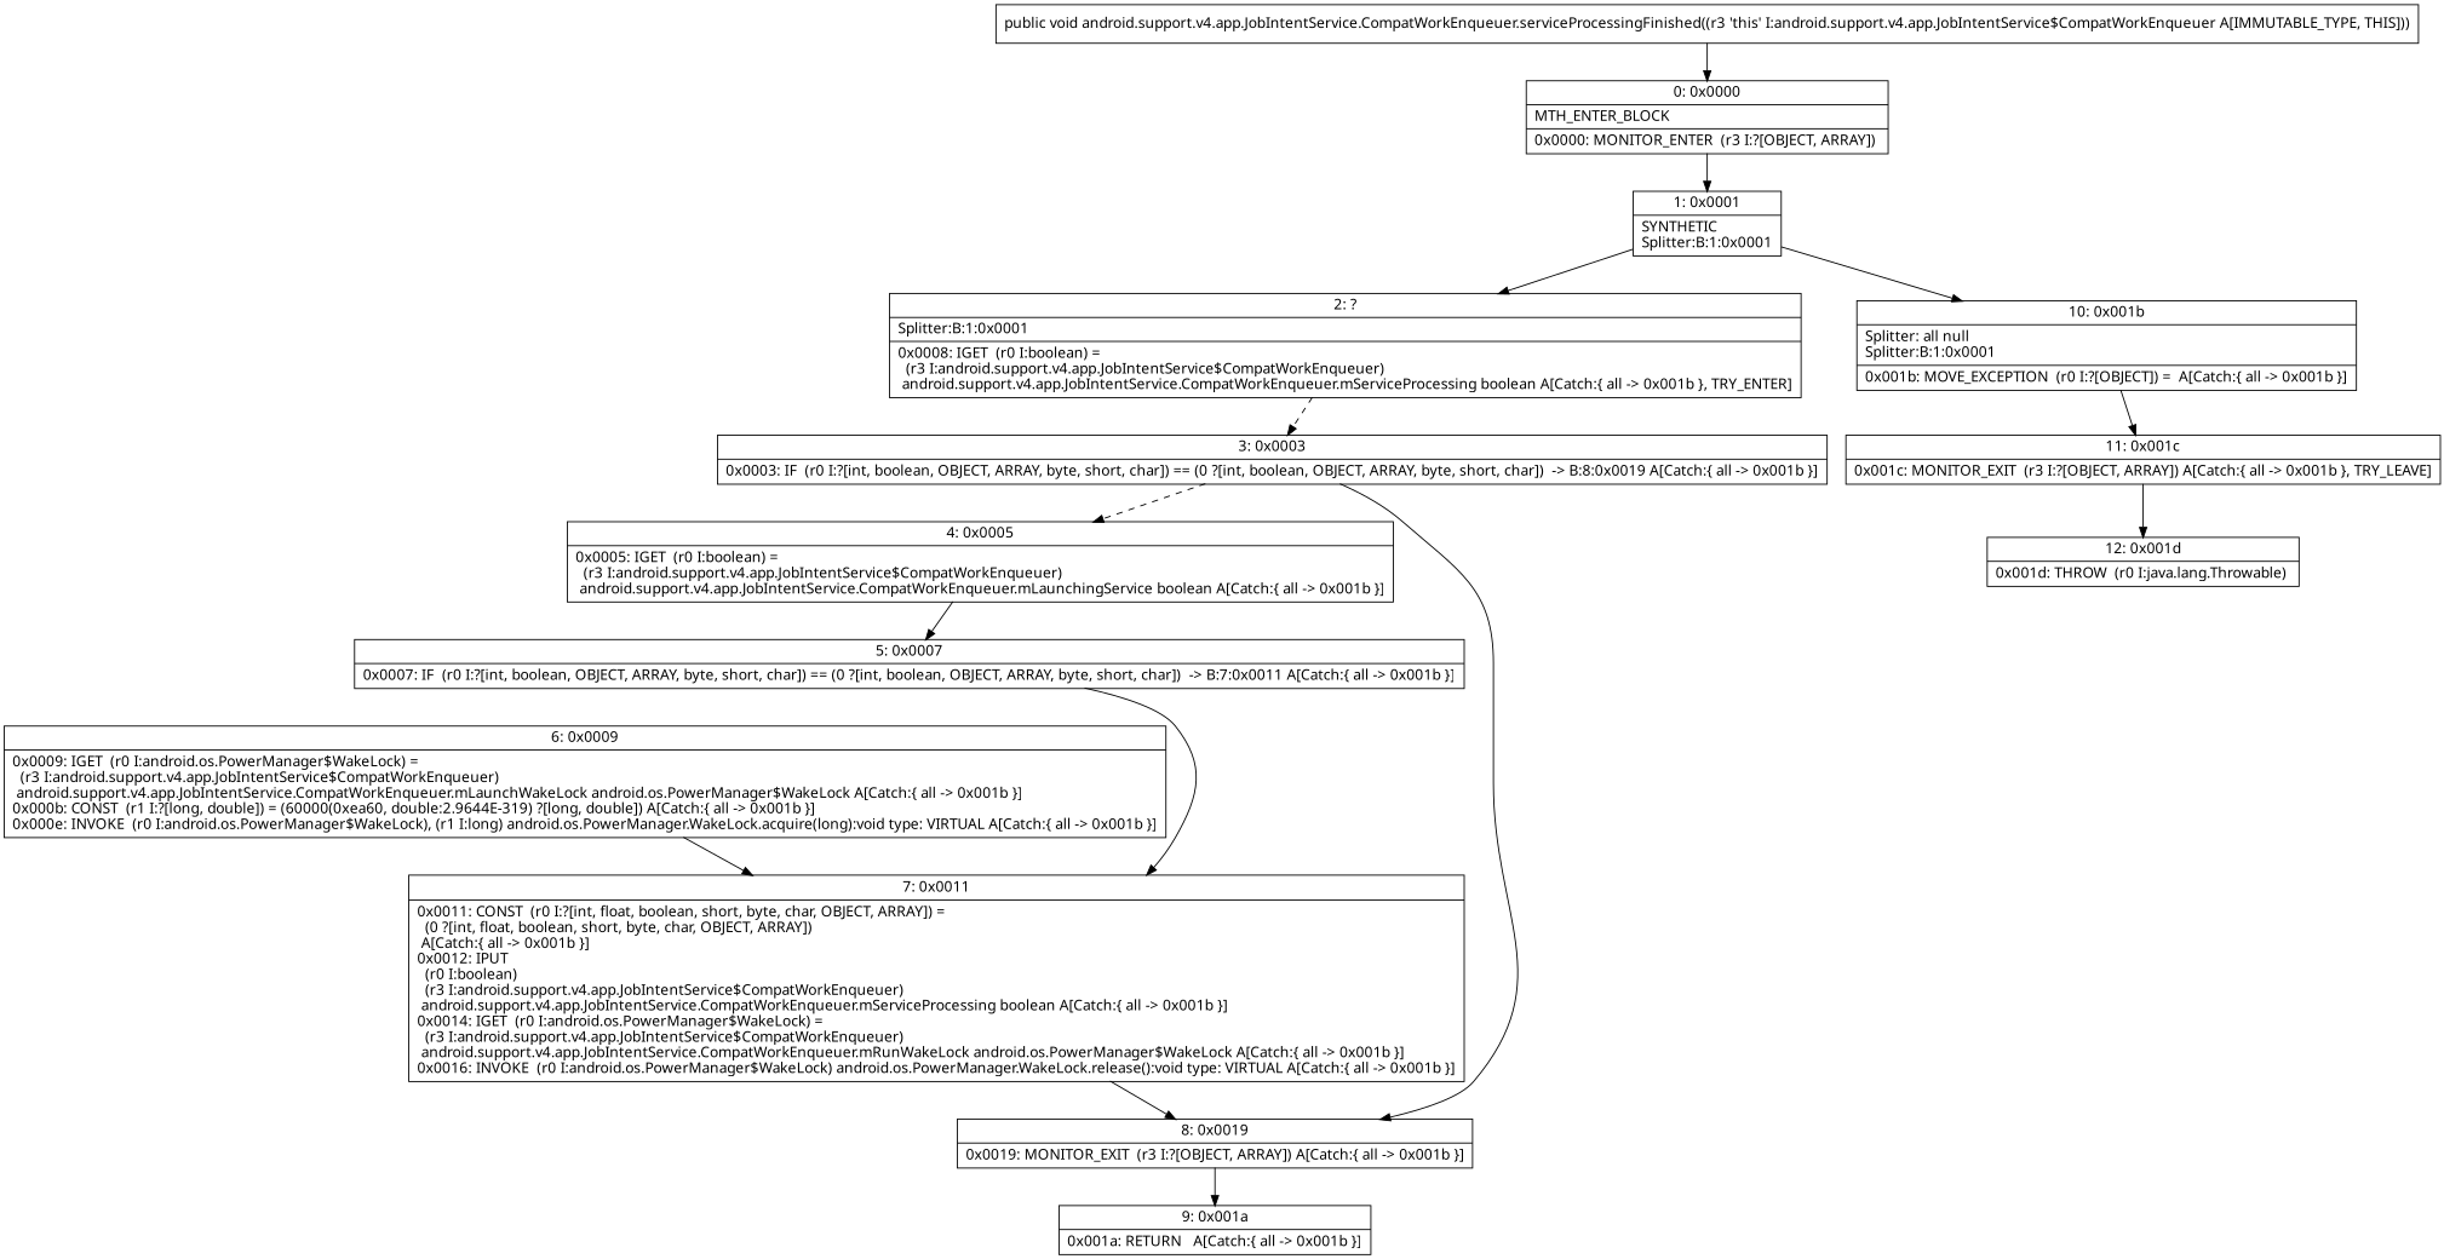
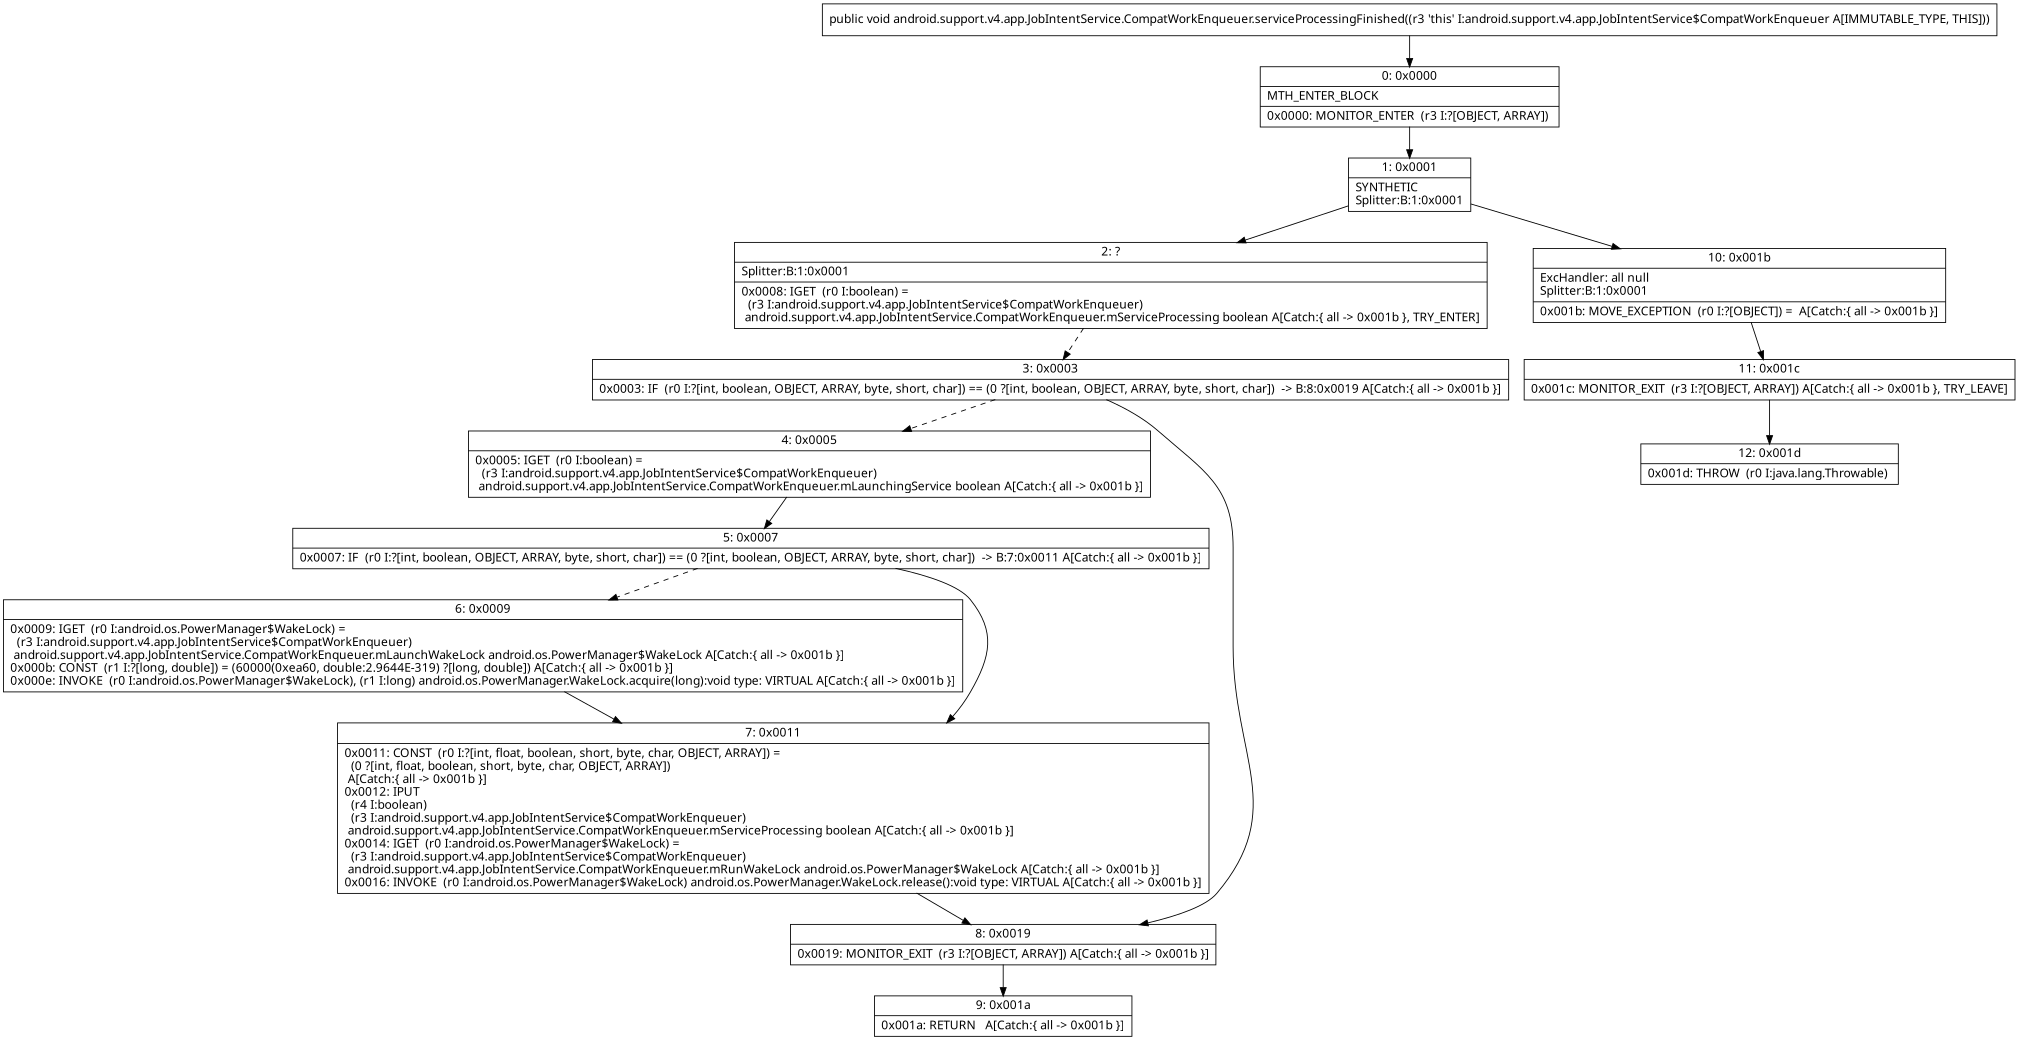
  digraph {
    fontname="Noto Sans"
    node [fontname="Noto Sans" shape=record]
    edge [fontname="Noto Sans"]
    n1 [label="{0\:\ 0x0000|MTH_ENTER_BLOCK\l|0x0000: MONITOR_ENTER  (r3 I:?[OBJECT, ARRAY]) \l}"]
    n2 [label="{1\:\ 0x0001|SYNTHETIC\lSplitter:B:1:0x0001\l}"]
    n3 [label="{2\:\ ?|Splitter:B:1:0x0001\l|0x0008: IGET  (r0 I:boolean) = \l  (r3 I:android.support.v4.app.JobIntentService$CompatWorkEnqueuer)\l android.support.v4.app.JobIntentService.CompatWorkEnqueuer.mServiceProcessing boolean A[Catch:\{ all \-\> 0x001b \}, TRY_ENTER]\l}"]
-   n4 [label="{10\:\ 0x001b|Splitter: all null\lSplitter:B:1:0x0001\l|0x001b: MOVE_EXCEPTION  (r0 I:?[OBJECT]) =  A[Catch:\{ all \-\> 0x001b \}]\l}"]
+   n4 [label="{10\:\ 0x001b|ExcHandler: all null\lSplitter:B:1:0x0001\l|0x001b: MOVE_EXCEPTION  (r0 I:?[OBJECT]) =  A[Catch:\{ all \-\> 0x001b \}]\l}"]
    n5 [label="{3\:\ 0x0003|0x0003: IF  (r0 I:?[int, boolean, OBJECT, ARRAY, byte, short, char]) == (0 ?[int, boolean, OBJECT, ARRAY, byte, short, char])  \-\> B:8:0x0019 A[Catch:\{ all \-\> 0x001b \}]\l}"]
    n6 [label="{11\:\ 0x001c|0x001c: MONITOR_EXIT  (r3 I:?[OBJECT, ARRAY]) A[Catch:\{ all \-\> 0x001b \}, TRY_LEAVE]\l}"]
    n7 [label="{4\:\ 0x0005|0x0005: IGET  (r0 I:boolean) = \l  (r3 I:android.support.v4.app.JobIntentService$CompatWorkEnqueuer)\l android.support.v4.app.JobIntentService.CompatWorkEnqueuer.mLaunchingService boolean A[Catch:\{ all \-\> 0x001b \}]\l}"]
    n8 [label="{8\:\ 0x0019|0x0019: MONITOR_EXIT  (r3 I:?[OBJECT, ARRAY]) A[Catch:\{ all \-\> 0x001b \}]\l}"]
    n9 [label="{5\:\ 0x0007|0x0007: IF  (r0 I:?[int, boolean, OBJECT, ARRAY, byte, short, char]) == (0 ?[int, boolean, OBJECT, ARRAY, byte, short, char])  \-\> B:7:0x0011 A[Catch:\{ all \-\> 0x001b \}]\l}"]
    n10 [label="{9\:\ 0x001a|0x001a: RETURN   A[Catch:\{ all \-\> 0x001b \}]\l}"]
    n11 [label="{6\:\ 0x0009|0x0009: IGET  (r0 I:android.os.PowerManager$WakeLock) = \l  (r3 I:android.support.v4.app.JobIntentService$CompatWorkEnqueuer)\l android.support.v4.app.JobIntentService.CompatWorkEnqueuer.mLaunchWakeLock android.os.PowerManager$WakeLock A[Catch:\{ all \-\> 0x001b \}]\l0x000b: CONST  (r1 I:?[long, double]) = (60000(0xea60, double:2.9644E\-319) ?[long, double]) A[Catch:\{ all \-\> 0x001b \}]\l0x000e: INVOKE  (r0 I:android.os.PowerManager$WakeLock), (r1 I:long) android.os.PowerManager.WakeLock.acquire(long):void type: VIRTUAL A[Catch:\{ all \-\> 0x001b \}]\l}"]
-   n12 [label="{7\:\ 0x0011|0x0011: CONST  (r0 I:?[int, float, boolean, short, byte, char, OBJECT, ARRAY]) = \l  (0 ?[int, float, boolean, short, byte, char, OBJECT, ARRAY])\l A[Catch:\{ all \-\> 0x001b \}]\l0x0012: IPUT  \l  (r0 I:boolean)\l  (r3 I:android.support.v4.app.JobIntentService$CompatWorkEnqueuer)\l android.support.v4.app.JobIntentService.CompatWorkEnqueuer.mServiceProcessing boolean A[Catch:\{ all \-\> 0x001b \}]\l0x0014: IGET  (r0 I:android.os.PowerManager$WakeLock) = \l  (r3 I:android.support.v4.app.JobIntentService$CompatWorkEnqueuer)\l android.support.v4.app.JobIntentService.CompatWorkEnqueuer.mRunWakeLock android.os.PowerManager$WakeLock A[Catch:\{ all \-\> 0x001b \}]\l0x0016: INVOKE  (r0 I:android.os.PowerManager$WakeLock) android.os.PowerManager.WakeLock.release():void type: VIRTUAL A[Catch:\{ all \-\> 0x001b \}]\l}"]
+   n12 [label="{7\:\ 0x0011|0x0011: CONST  (r0 I:?[int, float, boolean, short, byte, char, OBJECT, ARRAY]) = \l  (0 ?[int, float, boolean, short, byte, char, OBJECT, ARRAY])\l A[Catch:\{ all \-\> 0x001b \}]\l0x0012: IPUT  \l  (r4 I:boolean)\l  (r3 I:android.support.v4.app.JobIntentService$CompatWorkEnqueuer)\l android.support.v4.app.JobIntentService.CompatWorkEnqueuer.mServiceProcessing boolean A[Catch:\{ all \-\> 0x001b \}]\l0x0014: IGET  (r0 I:android.os.PowerManager$WakeLock) = \l  (r3 I:android.support.v4.app.JobIntentService$CompatWorkEnqueuer)\l android.support.v4.app.JobIntentService.CompatWorkEnqueuer.mRunWakeLock android.os.PowerManager$WakeLock A[Catch:\{ all \-\> 0x001b \}]\l0x0016: INVOKE  (r0 I:android.os.PowerManager$WakeLock) android.os.PowerManager.WakeLock.release():void type: VIRTUAL A[Catch:\{ all \-\> 0x001b \}]\l}"]
    n13 [label="{12\:\ 0x001d|0x001d: THROW  (r0 I:java.lang.Throwable) \l}"]
    n14 [label="{public void android.support.v4.app.JobIntentService.CompatWorkEnqueuer.serviceProcessingFinished((r3 'this' I:android.support.v4.app.JobIntentService$CompatWorkEnqueuer A[IMMUTABLE_TYPE, THIS])) }"]
    n1 -> n2
    n2 -> n3
    n2 -> n4
    n3 -> n5 [style=dashed]
    n4 -> n6
    n5 -> n7 [style=dashed]
    n5 -> n8
    n6 -> n13
    n7 -> n9
    n8 -> n10
+   n9 -> n11 [style=dashed]
    n9 -> n12
    n11 -> n12
    n12 -> n8
    n14 -> n1
  }
